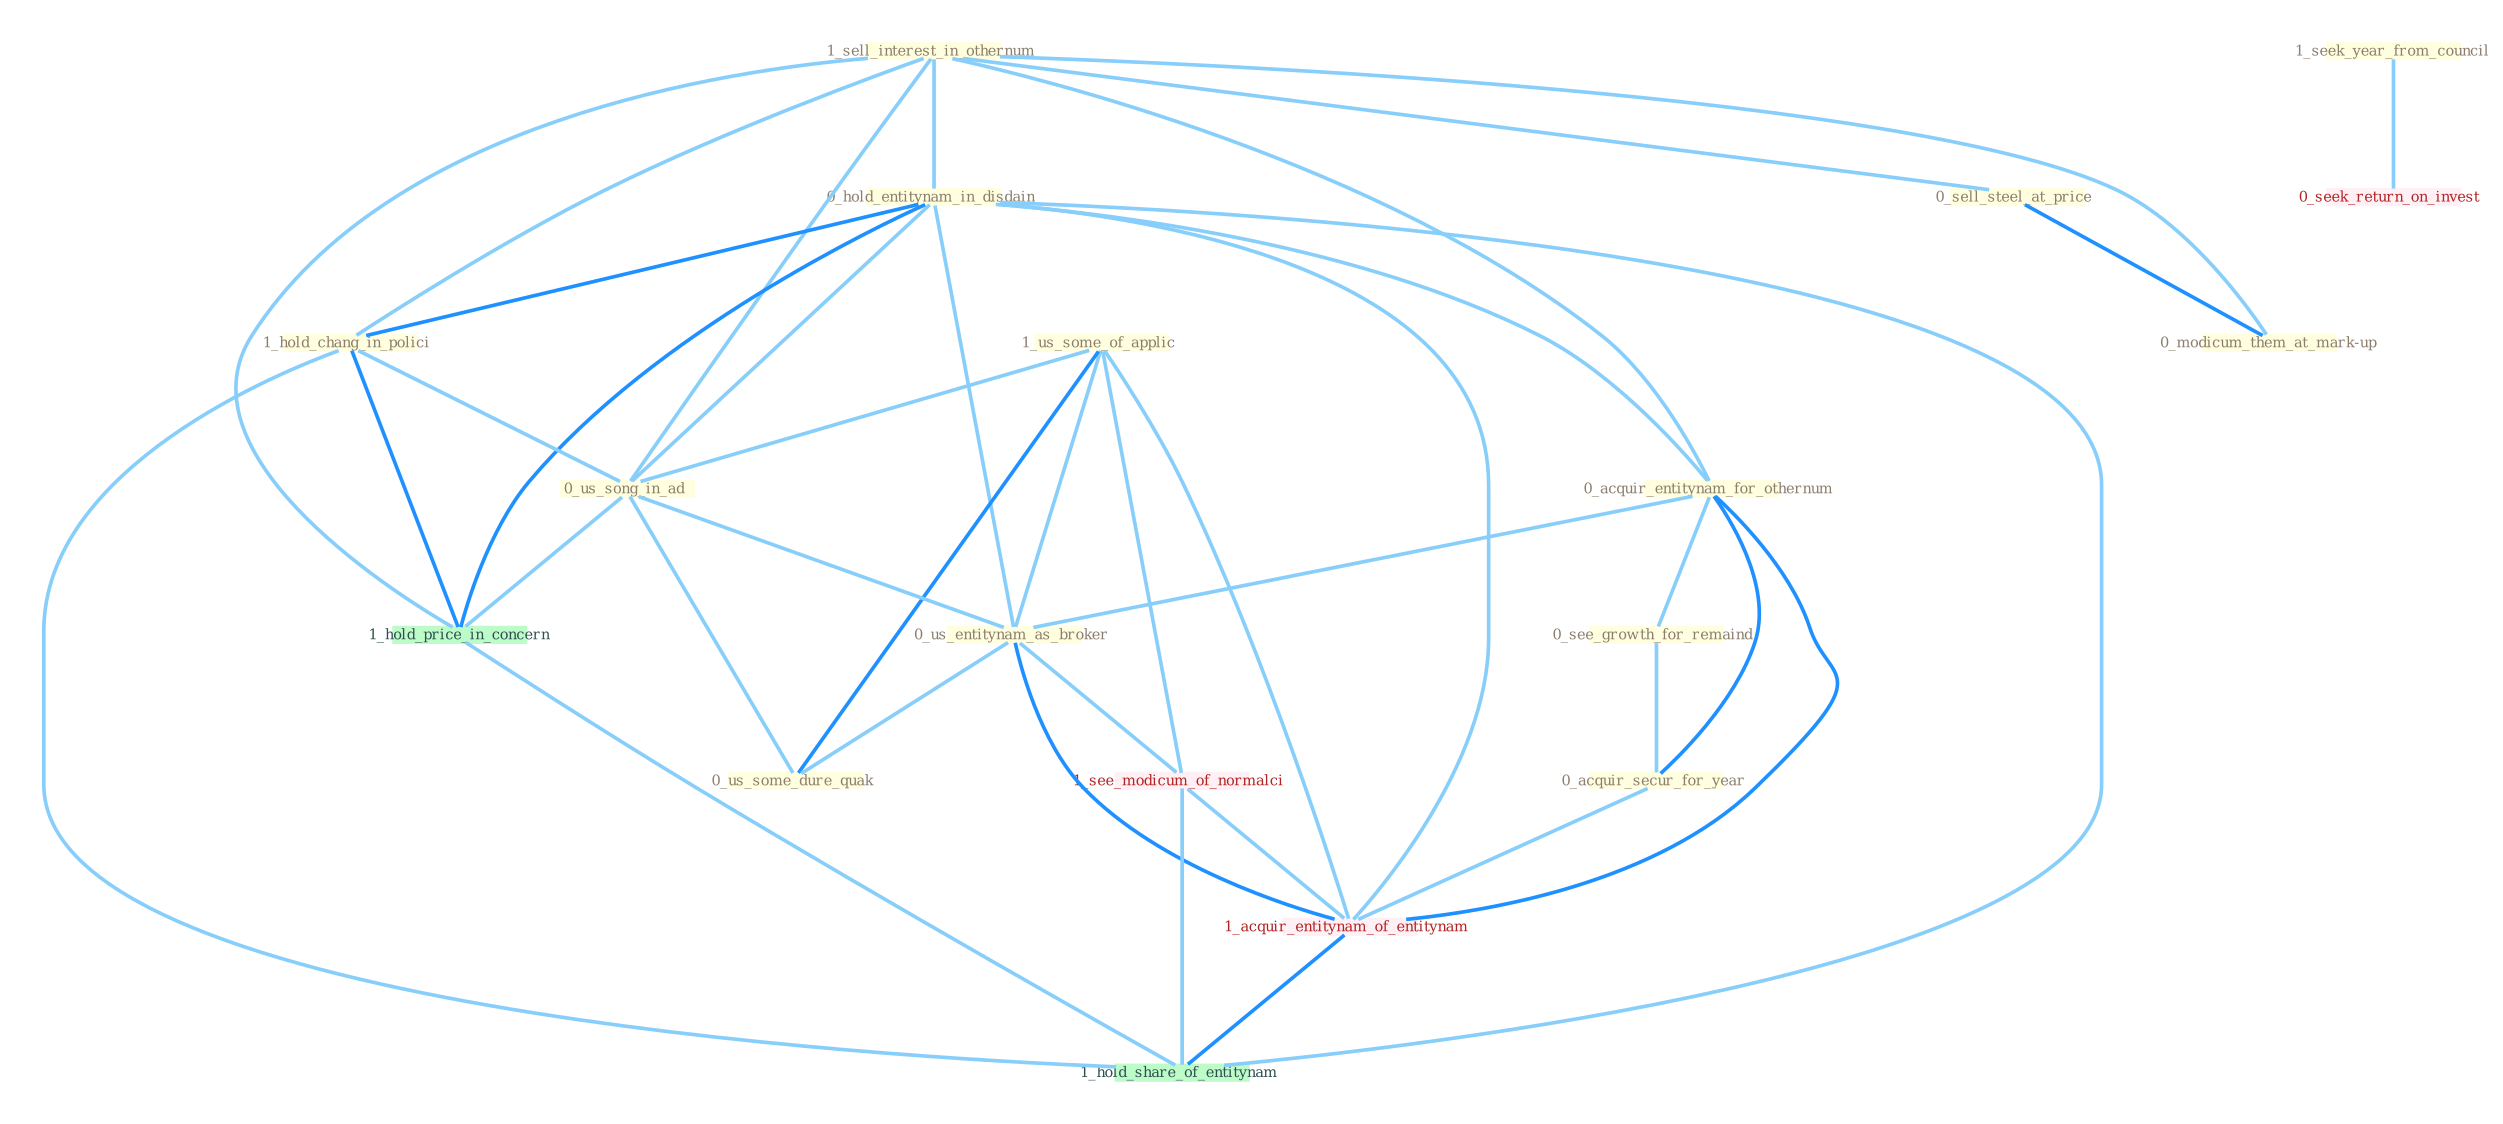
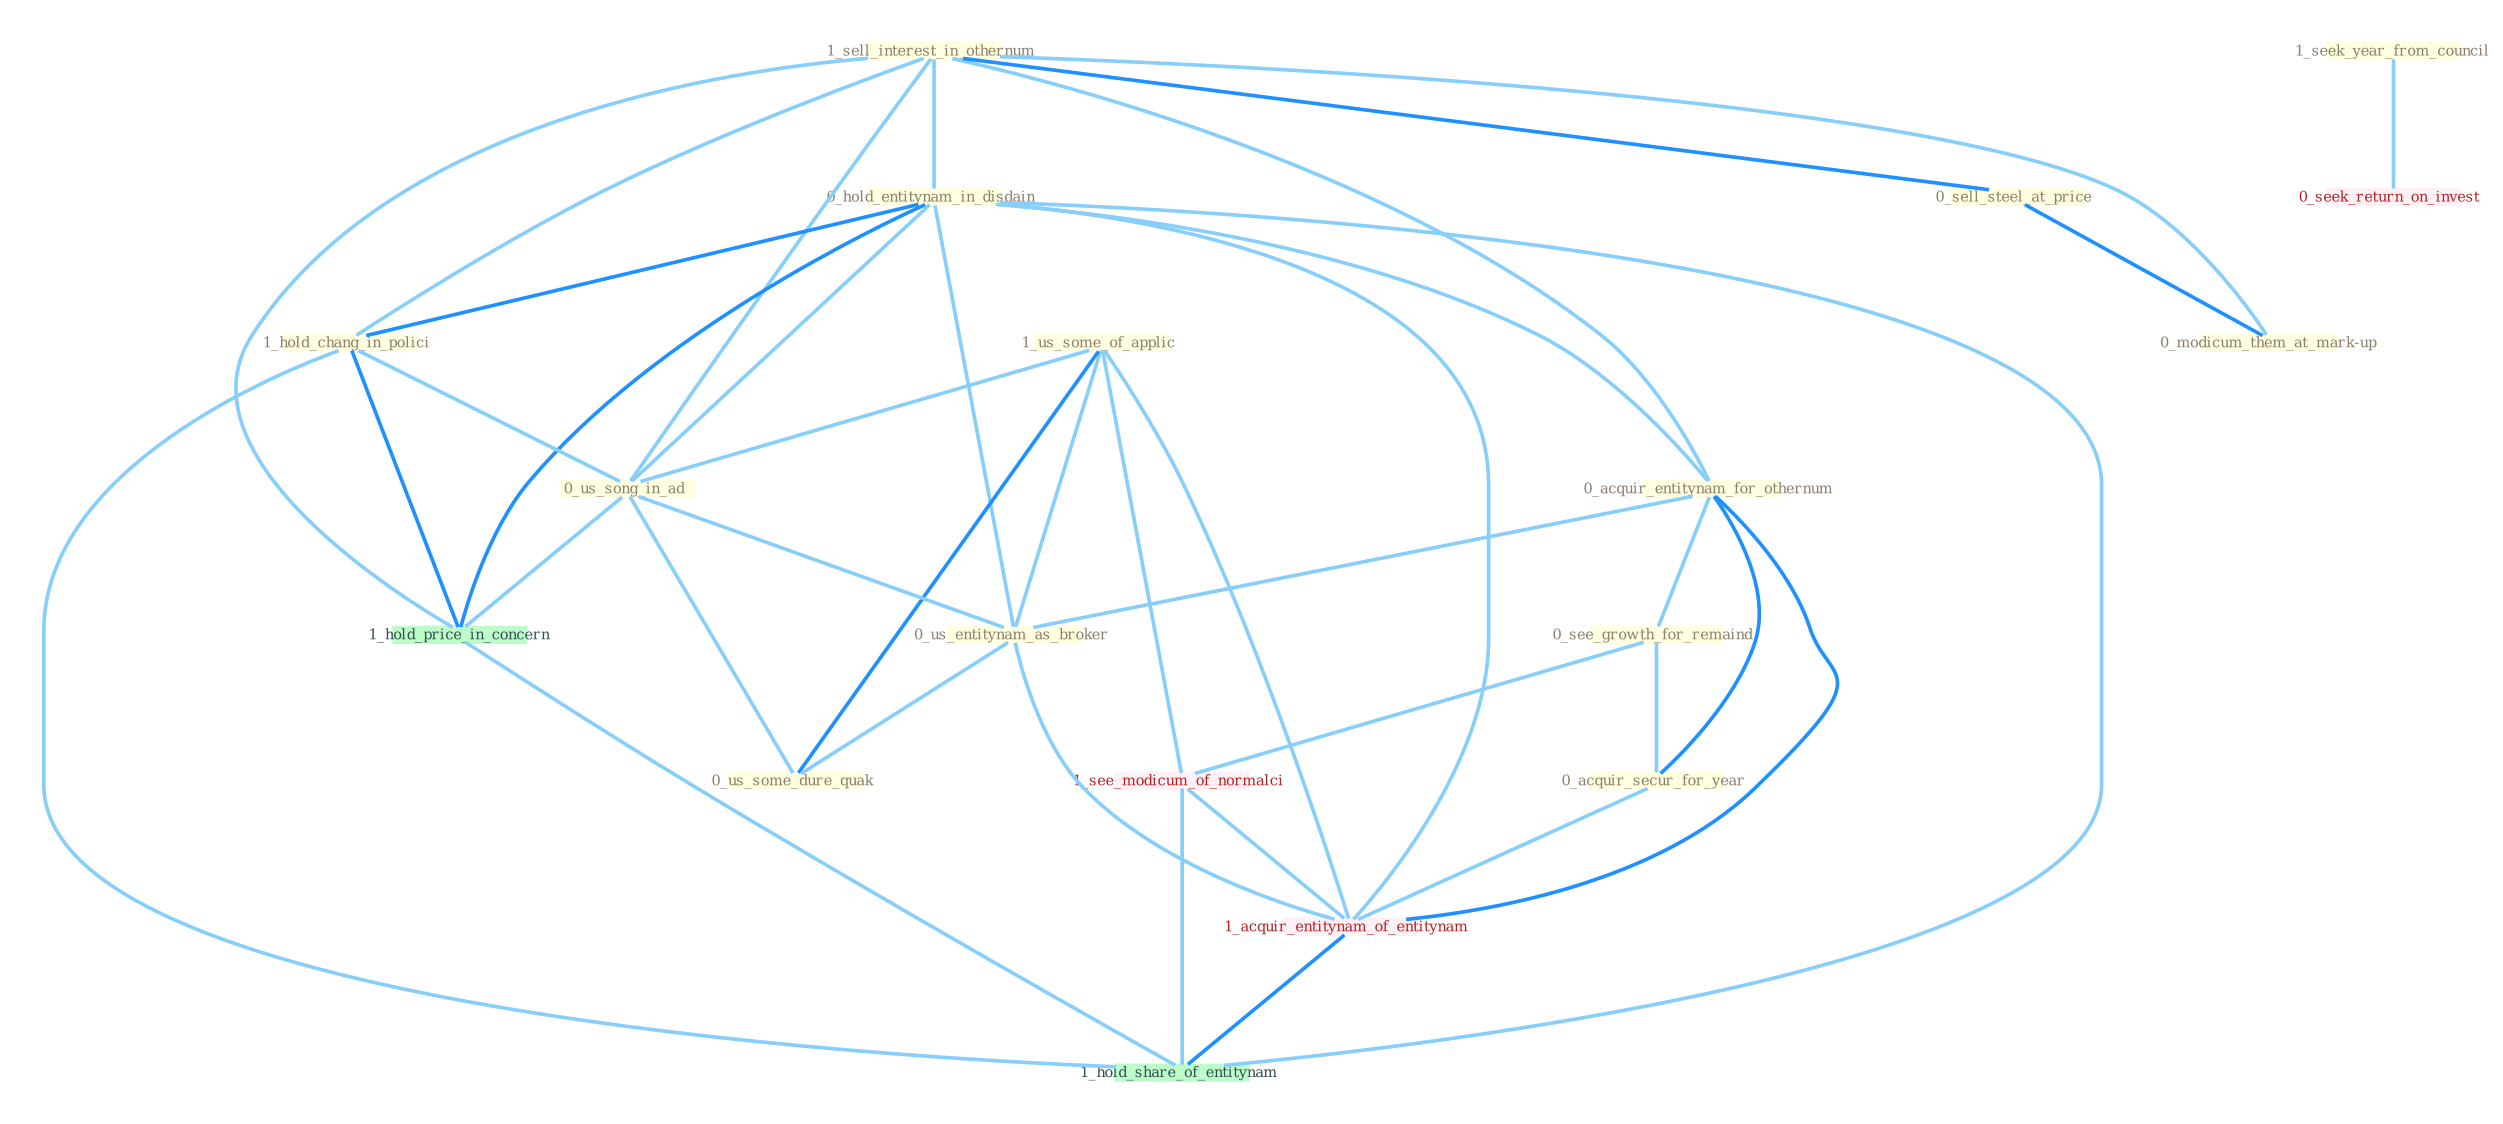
  graph {
    fontname="DejaVu Serif"
    node [color="#ffffe0" fixedsize=true fontcolor="#8b7d6b" fontname="DejaVu Serif" fontsize=4 shape=polygon style=filled]
    edge [color="#87cefa" fontname="DejaVu Serif" w=1]
    "1_sell_interest_in_othernum " [height=.06 width=.5]
    "0_hold_entitynam_in_disdain " [height=.06 width=.5]
    "1_us_some_of_applic " [height=.06 width=.5]
    "1_hold_chang_in_polici " [height=.06 width=.5]
    "0_acquir_entitynam_for_othernum " [height=.06 width=.5]
    "0_see_growth_for_remaind " [height=.06 width=.5]
    "0_us_song_in_ad " [height=.06 width=.5]
    "0_us_entitynam_as_broker " [height=.06 width=.5]
    n9 [height=.06 label="1_seek_year_from_council" width=.5]
    "0_us_some_dure_quak " [height=.06 width=.5]
    "0_sell_steel_at_price " [height=.06 width=.5]
    "0_acquir_secur_for_year " [height=.06 width=.5]
    n13 [height=.06 label="0_modicum_them_at_mark-up" width=.5]
    "0_seek_return_on_invest " [color="#fff0f5" fontcolor="#b22222" height=.06 width=.5]
    "1_see_modicum_of_normalci " [color="#fff0f5" fontcolor="#b22222" height=.06 width=.5]
    "1_acquir_entitynam_of_entitynam " [color="#fff0f5" fontcolor="#b22222" height=.06 width=.5]
    n17 [color="#BDFCC9" fontcolor="#2f4f4f" height=.06 label="1_hold_price_in_concern" width=.5]
    "1_hold_share_of_entitynam " [color="#BDFCC9" fontcolor="#2f4f4f" height=.06 width=.5]
    subgraph sub_1 {
      "1_sell_interest_in_othernum "
      "0_hold_entitynam_in_disdain "
      "1_us_some_of_applic "
      "1_hold_chang_in_polici "
      "0_acquir_entitynam_for_othernum "
      "0_see_growth_for_remaind "
      "0_us_song_in_ad "
      "0_us_entitynam_as_broker "
      n9
      "0_us_some_dure_quak "
      "0_sell_steel_at_price "
      "0_acquir_secur_for_year "
      n13
    }
    subgraph sub_2 {
      "0_seek_return_on_invest "
      "1_see_modicum_of_normalci "
      "1_acquir_entitynam_of_entitynam "
    }
    "1_sell_interest_in_othernum " -- "0_hold_entitynam_in_disdain "
    "1_sell_interest_in_othernum " -- "1_hold_chang_in_polici "
    "1_sell_interest_in_othernum " -- "0_acquir_entitynam_for_othernum "
    "1_sell_interest_in_othernum " -- "0_us_song_in_ad "
-   "1_sell_interest_in_othernum " -- "0_sell_steel_at_price "
+   "1_sell_interest_in_othernum " -- "0_sell_steel_at_price " [color="#1e90ff"]
    "1_sell_interest_in_othernum " -- n13
    "1_sell_interest_in_othernum " -- n17
    "0_hold_entitynam_in_disdain " -- "1_hold_chang_in_polici " [color="#1e90ff" w=2]
    "0_hold_entitynam_in_disdain " -- "0_acquir_entitynam_for_othernum "
    "0_hold_entitynam_in_disdain " -- "0_us_song_in_ad "
    "0_hold_entitynam_in_disdain " -- "0_us_entitynam_as_broker "
    "0_hold_entitynam_in_disdain " -- "1_acquir_entitynam_of_entitynam "
    "0_hold_entitynam_in_disdain " -- n17 [color="#1e90ff" w=2]
    "0_hold_entitynam_in_disdain " -- "1_hold_share_of_entitynam "
    "1_us_some_of_applic " -- "0_us_song_in_ad "
    "1_us_some_of_applic " -- "0_us_entitynam_as_broker "
    "1_us_some_of_applic " -- "0_us_some_dure_quak " [color="#1e90ff" w=2]
    "1_us_some_of_applic " -- "1_see_modicum_of_normalci "
    "1_us_some_of_applic " -- "1_acquir_entitynam_of_entitynam "
    "1_hold_chang_in_polici " -- "0_us_song_in_ad "
    "1_hold_chang_in_polici " -- n17 [color="#1e90ff" w=2]
    "1_hold_chang_in_polici " -- "1_hold_share_of_entitynam "
    "0_acquir_entitynam_for_othernum " -- "0_see_growth_for_remaind "
    "0_acquir_entitynam_for_othernum " -- "0_us_entitynam_as_broker "
    "0_acquir_entitynam_for_othernum " -- "0_acquir_secur_for_year " [color="#1e90ff" w=2]
    "0_acquir_entitynam_for_othernum " -- "1_acquir_entitynam_of_entitynam " [color="#1e90ff" w=2]
    "0_see_growth_for_remaind " -- "0_acquir_secur_for_year "
-   "0_us_entitynam_as_broker " -- "1_see_modicum_of_normalci "
+   "0_see_growth_for_remaind " -- "1_see_modicum_of_normalci "
    "0_us_song_in_ad " -- "0_us_entitynam_as_broker "
    "0_us_song_in_ad " -- "0_us_some_dure_quak "
    "0_us_song_in_ad " -- n17
    "0_us_entitynam_as_broker " -- "0_us_some_dure_quak "
-   "0_us_entitynam_as_broker " -- "1_acquir_entitynam_of_entitynam " [color="#1e90ff"]
+   "0_us_entitynam_as_broker " -- "1_acquir_entitynam_of_entitynam "
    n9 -- "0_seek_return_on_invest "
    "0_sell_steel_at_price " -- n13 [color="#1e90ff" w=2]
    "0_acquir_secur_for_year " -- "1_acquir_entitynam_of_entitynam "
    "1_see_modicum_of_normalci " -- "1_acquir_entitynam_of_entitynam "
    "1_see_modicum_of_normalci " -- "1_hold_share_of_entitynam "
    "1_acquir_entitynam_of_entitynam " -- "1_hold_share_of_entitynam " [color="#1e90ff" w=2]
    n17 -- "1_hold_share_of_entitynam "
  }
